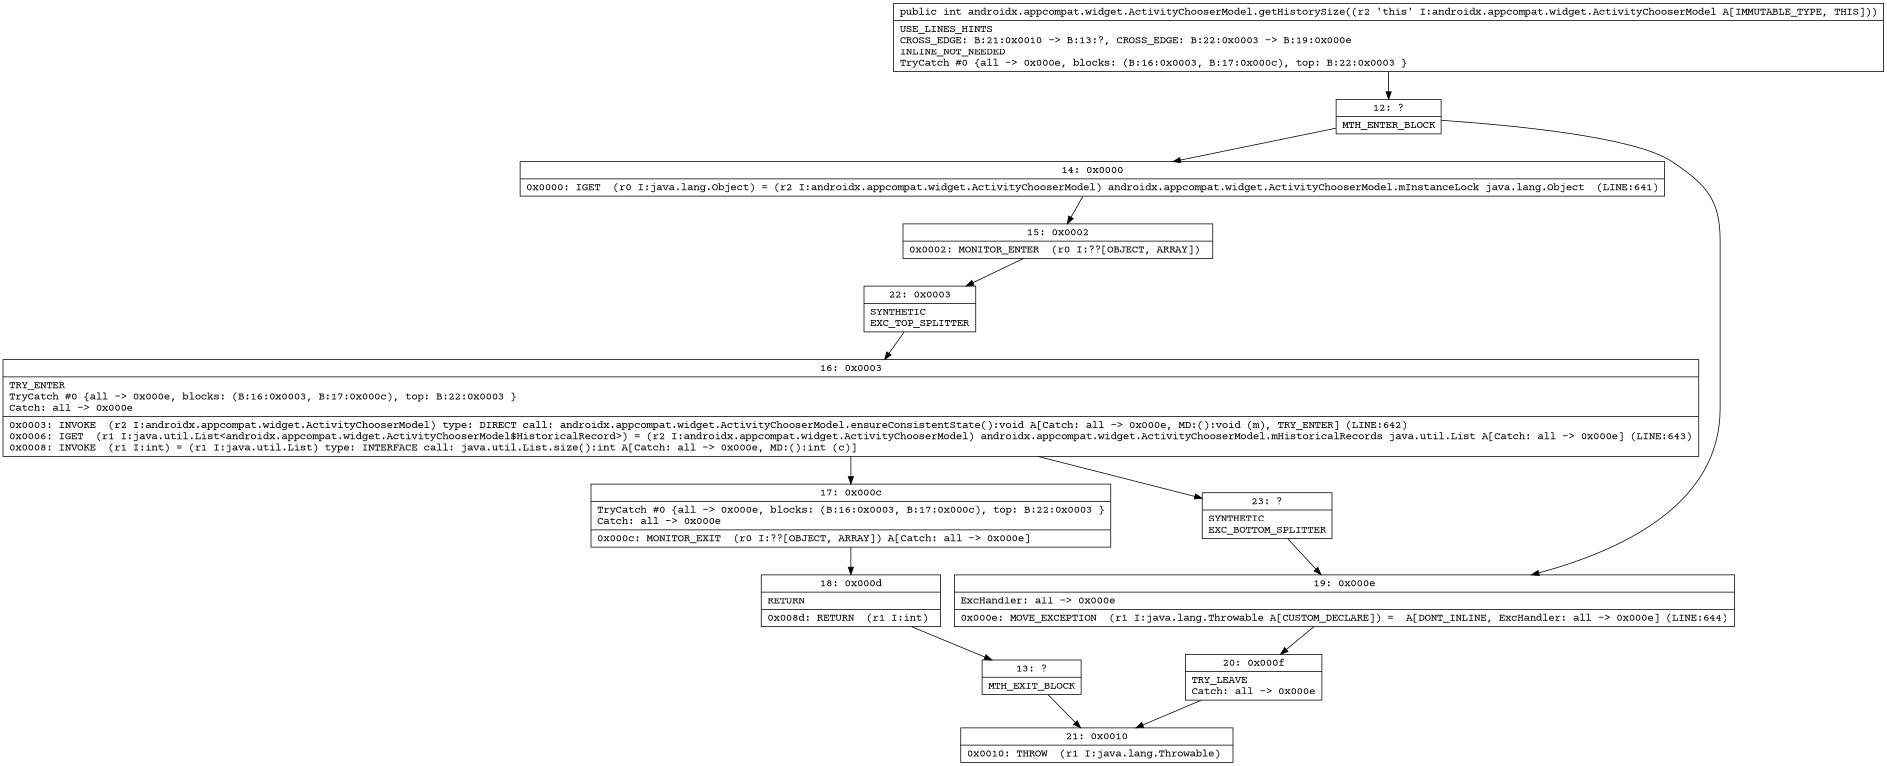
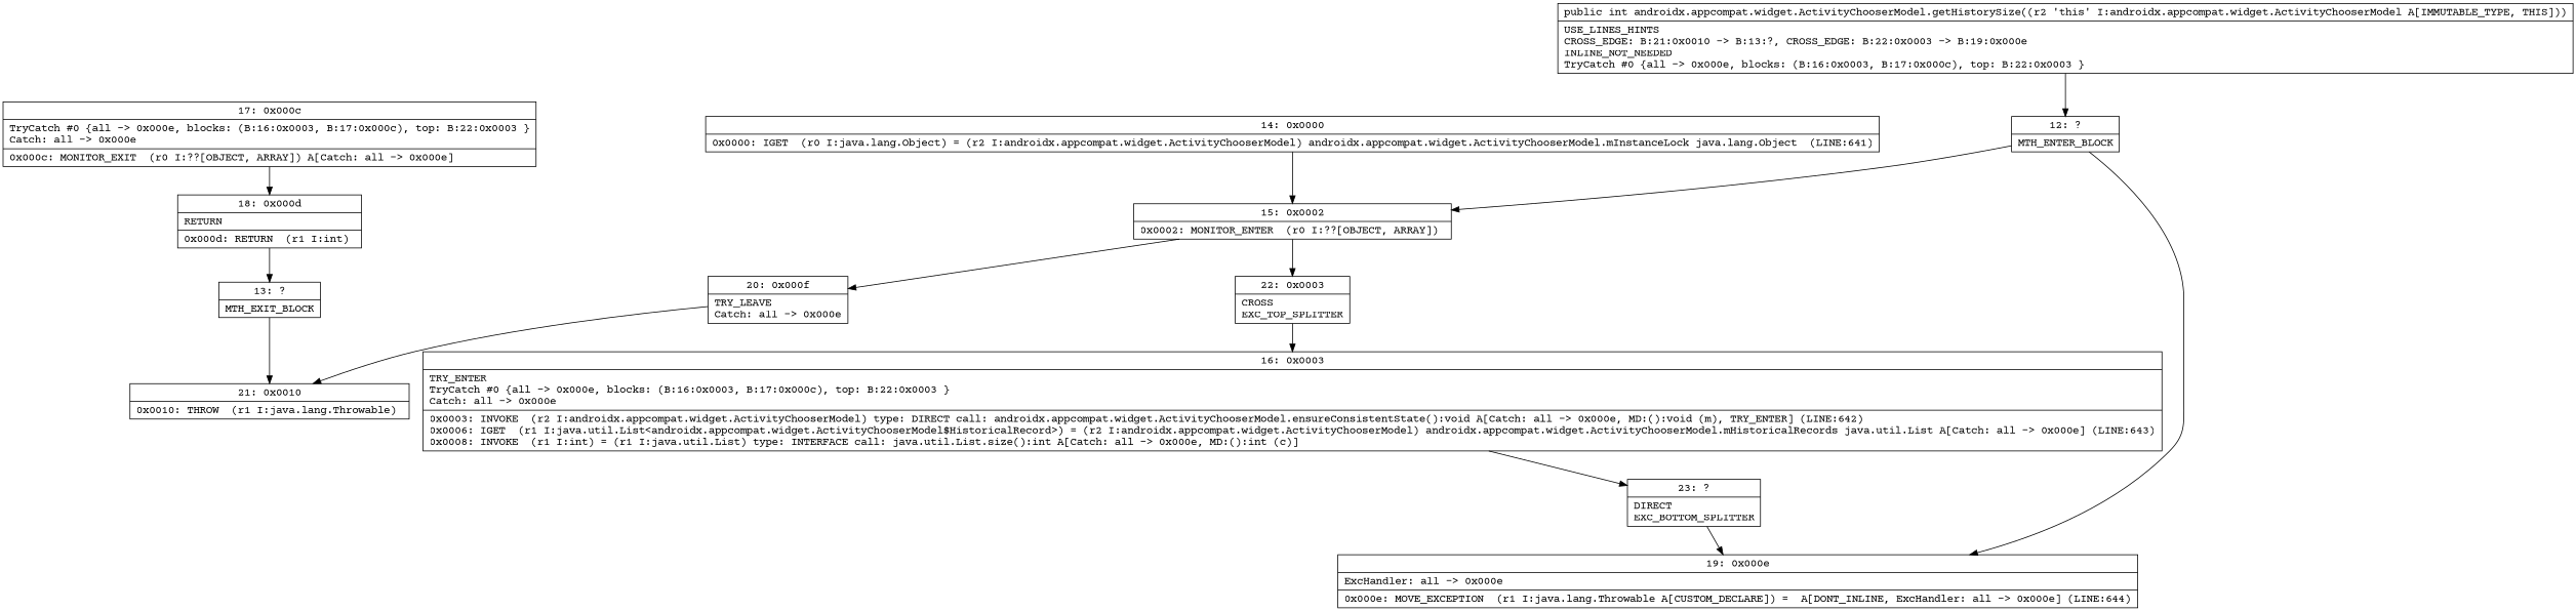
  digraph {
    fontname="Courier Prime"
    node [fontname="Courier Prime" shape=record]
    edge [fontname="Courier Prime"]
    n1 [label="{12\:\ ?|MTH_ENTER_BLOCK\l}"]
    n2 [label="{14\:\ 0x0000|0x0000: IGET  (r0 I:java.lang.Object) = (r2 I:androidx.appcompat.widget.ActivityChooserModel) androidx.appcompat.widget.ActivityChooserModel.mInstanceLock java.lang.Object  (LINE:641)\l}"]
    n3 [label="{19\:\ 0x000e|ExcHandler: all \-\> 0x000e\l|0x000e: MOVE_EXCEPTION  (r1 I:java.lang.Throwable A[CUSTOM_DECLARE]) =  A[DONT_INLINE, ExcHandler: all \-\> 0x000e] (LINE:644)\l}"]
    n4 [label="{15\:\ 0x0002|0x0002: MONITOR_ENTER  (r0 I:??[OBJECT, ARRAY]) \l}"]
-   n5 [label="{22\:\ 0x0003|SYNTHETIC\lEXC_TOP_SPLITTER\l}"]
+   n5 [label="{22\:\ 0x0003|CROSS\lEXC_TOP_SPLITTER\l}"]
    n6 [label="{16\:\ 0x0003|TRY_ENTER\lTryCatch #0 \{all \-\> 0x000e, blocks: (B:16:0x0003, B:17:0x000c), top: B:22:0x0003 \}\lCatch: all \-\> 0x000e\l|0x0003: INVOKE  (r2 I:androidx.appcompat.widget.ActivityChooserModel) type: DIRECT call: androidx.appcompat.widget.ActivityChooserModel.ensureConsistentState():void A[Catch: all \-\> 0x000e, MD:():void (m), TRY_ENTER] (LINE:642)\l0x0006: IGET  (r1 I:java.util.List\<androidx.appcompat.widget.ActivityChooserModel$HistoricalRecord\>) = (r2 I:androidx.appcompat.widget.ActivityChooserModel) androidx.appcompat.widget.ActivityChooserModel.mHistoricalRecords java.util.List A[Catch: all \-\> 0x000e] (LINE:643)\l0x0008: INVOKE  (r1 I:int) = (r1 I:java.util.List) type: INTERFACE call: java.util.List.size():int A[Catch: all \-\> 0x000e, MD:():int (c)]\l}"]
    n7 [label="{17\:\ 0x000c|TryCatch #0 \{all \-\> 0x000e, blocks: (B:16:0x0003, B:17:0x000c), top: B:22:0x0003 \}\lCatch: all \-\> 0x000e\l|0x000c: MONITOR_EXIT  (r0 I:??[OBJECT, ARRAY]) A[Catch: all \-\> 0x000e]\l}"]
-   n8 [label="{23\:\ ?|SYNTHETIC\lEXC_BOTTOM_SPLITTER\l}"]
+   n8 [label="{23\:\ ?|DIRECT\lEXC_BOTTOM_SPLITTER\l}"]
    n9 [label="{20\:\ 0x000f|TRY_LEAVE\lCatch: all \-\> 0x000e\l}"]
-   n10 [label="{18\:\ 0x000d|RETURN\l|0x008d: RETURN  (r1 I:int) \l}"]
+   n10 [label="{18\:\ 0x000d|RETURN\l|0x000d: RETURN  (r1 I:int) \l}"]
    n11 [label="{13\:\ ?|MTH_EXIT_BLOCK\l}"]
    n12 [label="{21\:\ 0x0010|0x0010: THROW  (r1 I:java.lang.Throwable) \l}"]
    n13 [label="{public int androidx.appcompat.widget.ActivityChooserModel.getHistorySize((r2 'this' I:androidx.appcompat.widget.ActivityChooserModel A[IMMUTABLE_TYPE, THIS]))  | USE_LINES_HINTS\lCROSS_EDGE: B:21:0x0010 \-\> B:13:?, CROSS_EDGE: B:22:0x0003 \-\> B:19:0x000e\lINLINE_NOT_NEEDED\lTryCatch #0 \{all \-\> 0x000e, blocks: (B:16:0x0003, B:17:0x000c), top: B:22:0x0003 \}\l}"]
-   n1 -> n2
+   n1 -> n4
    n1 -> n3
    n2 -> n4
-   n3 -> n9
+   n4 -> n9
    n4 -> n5
    n5 -> n6
-   n6 -> n7
    n6 -> n8
    n7 -> n10
    n8 -> n3
    n9 -> n12
    n10 -> n11
    n11 -> n12
    n13 -> n1
  }
